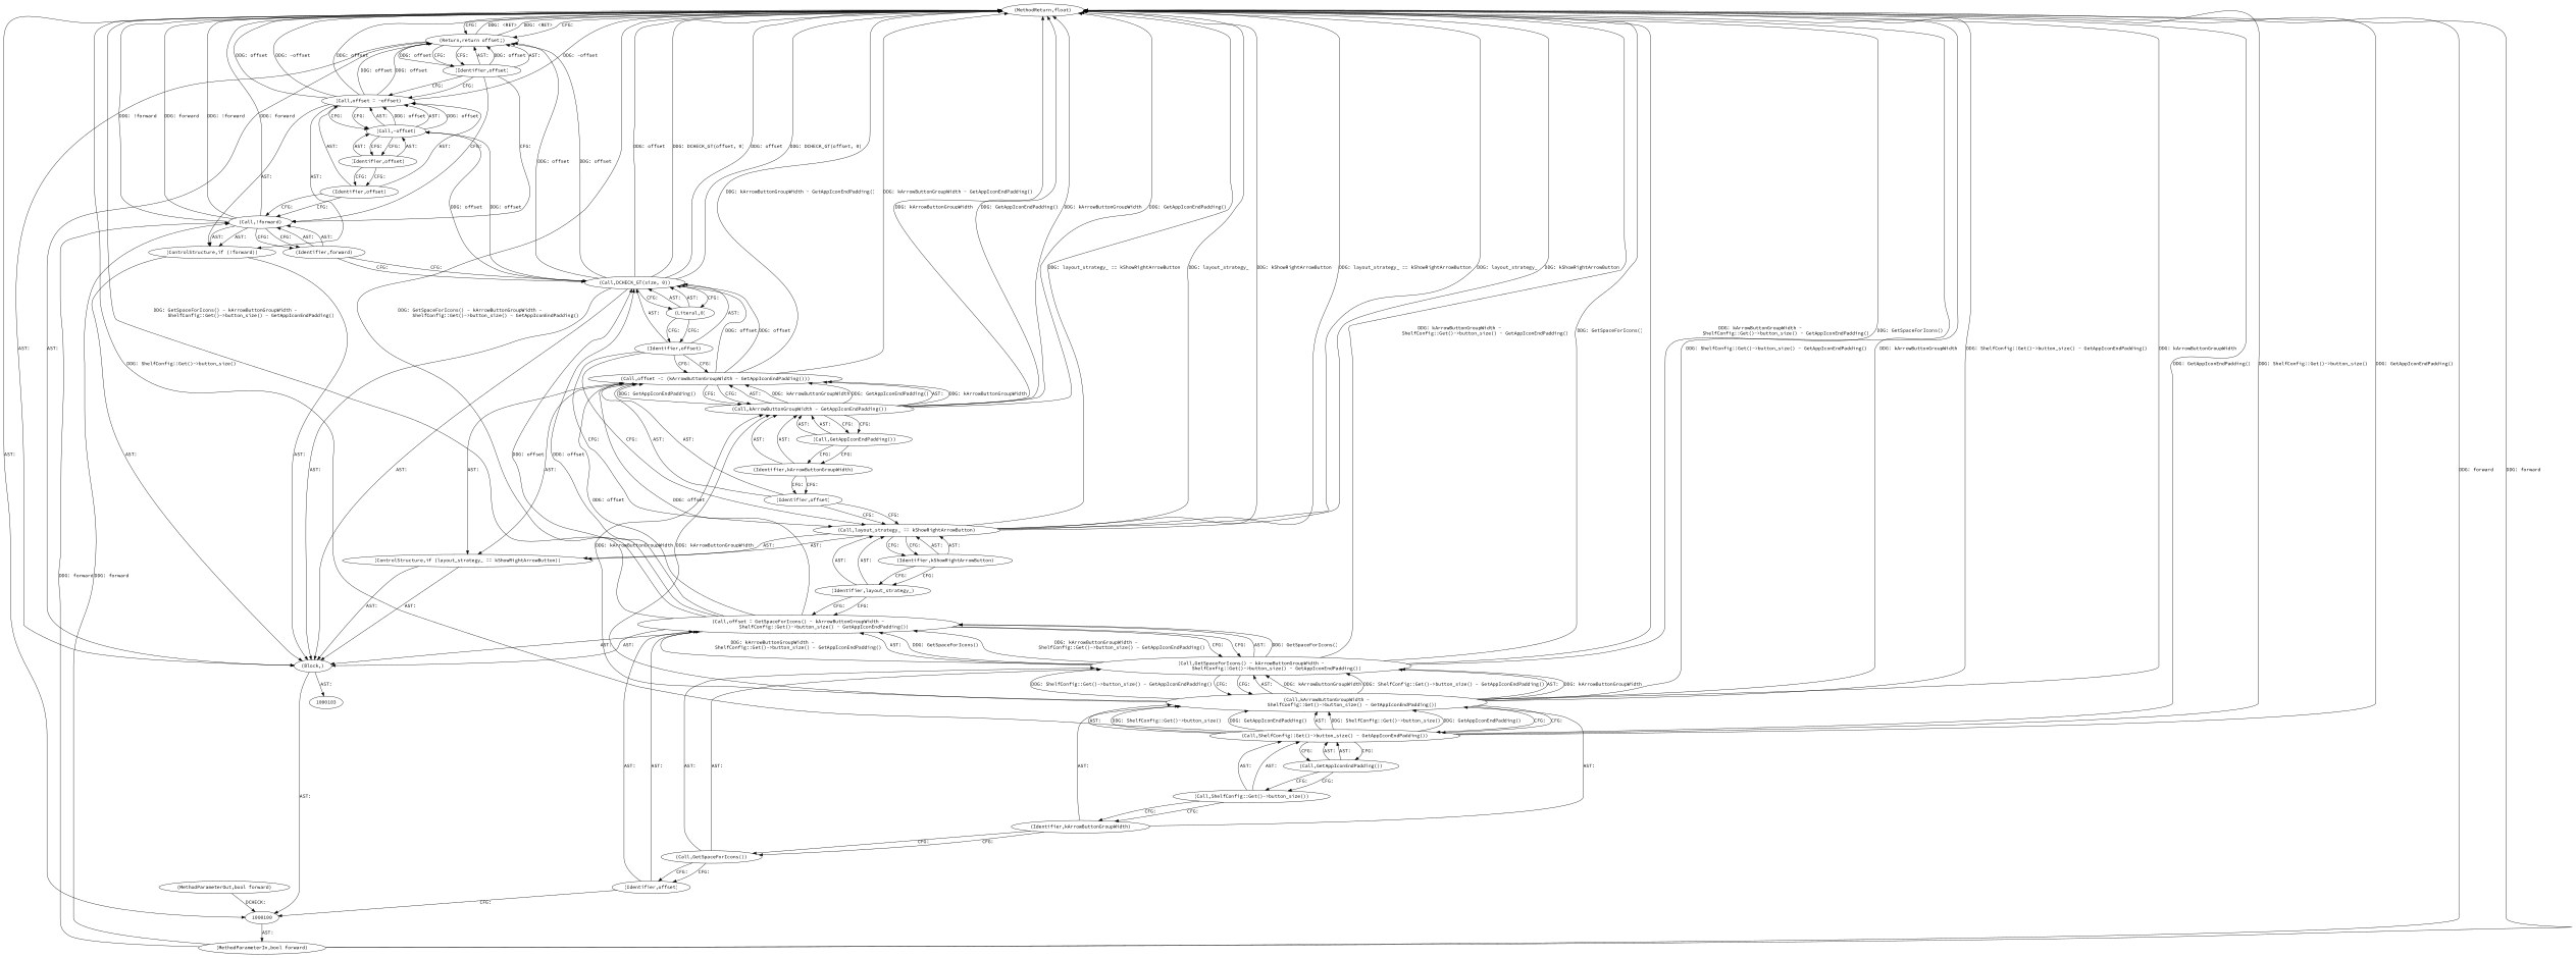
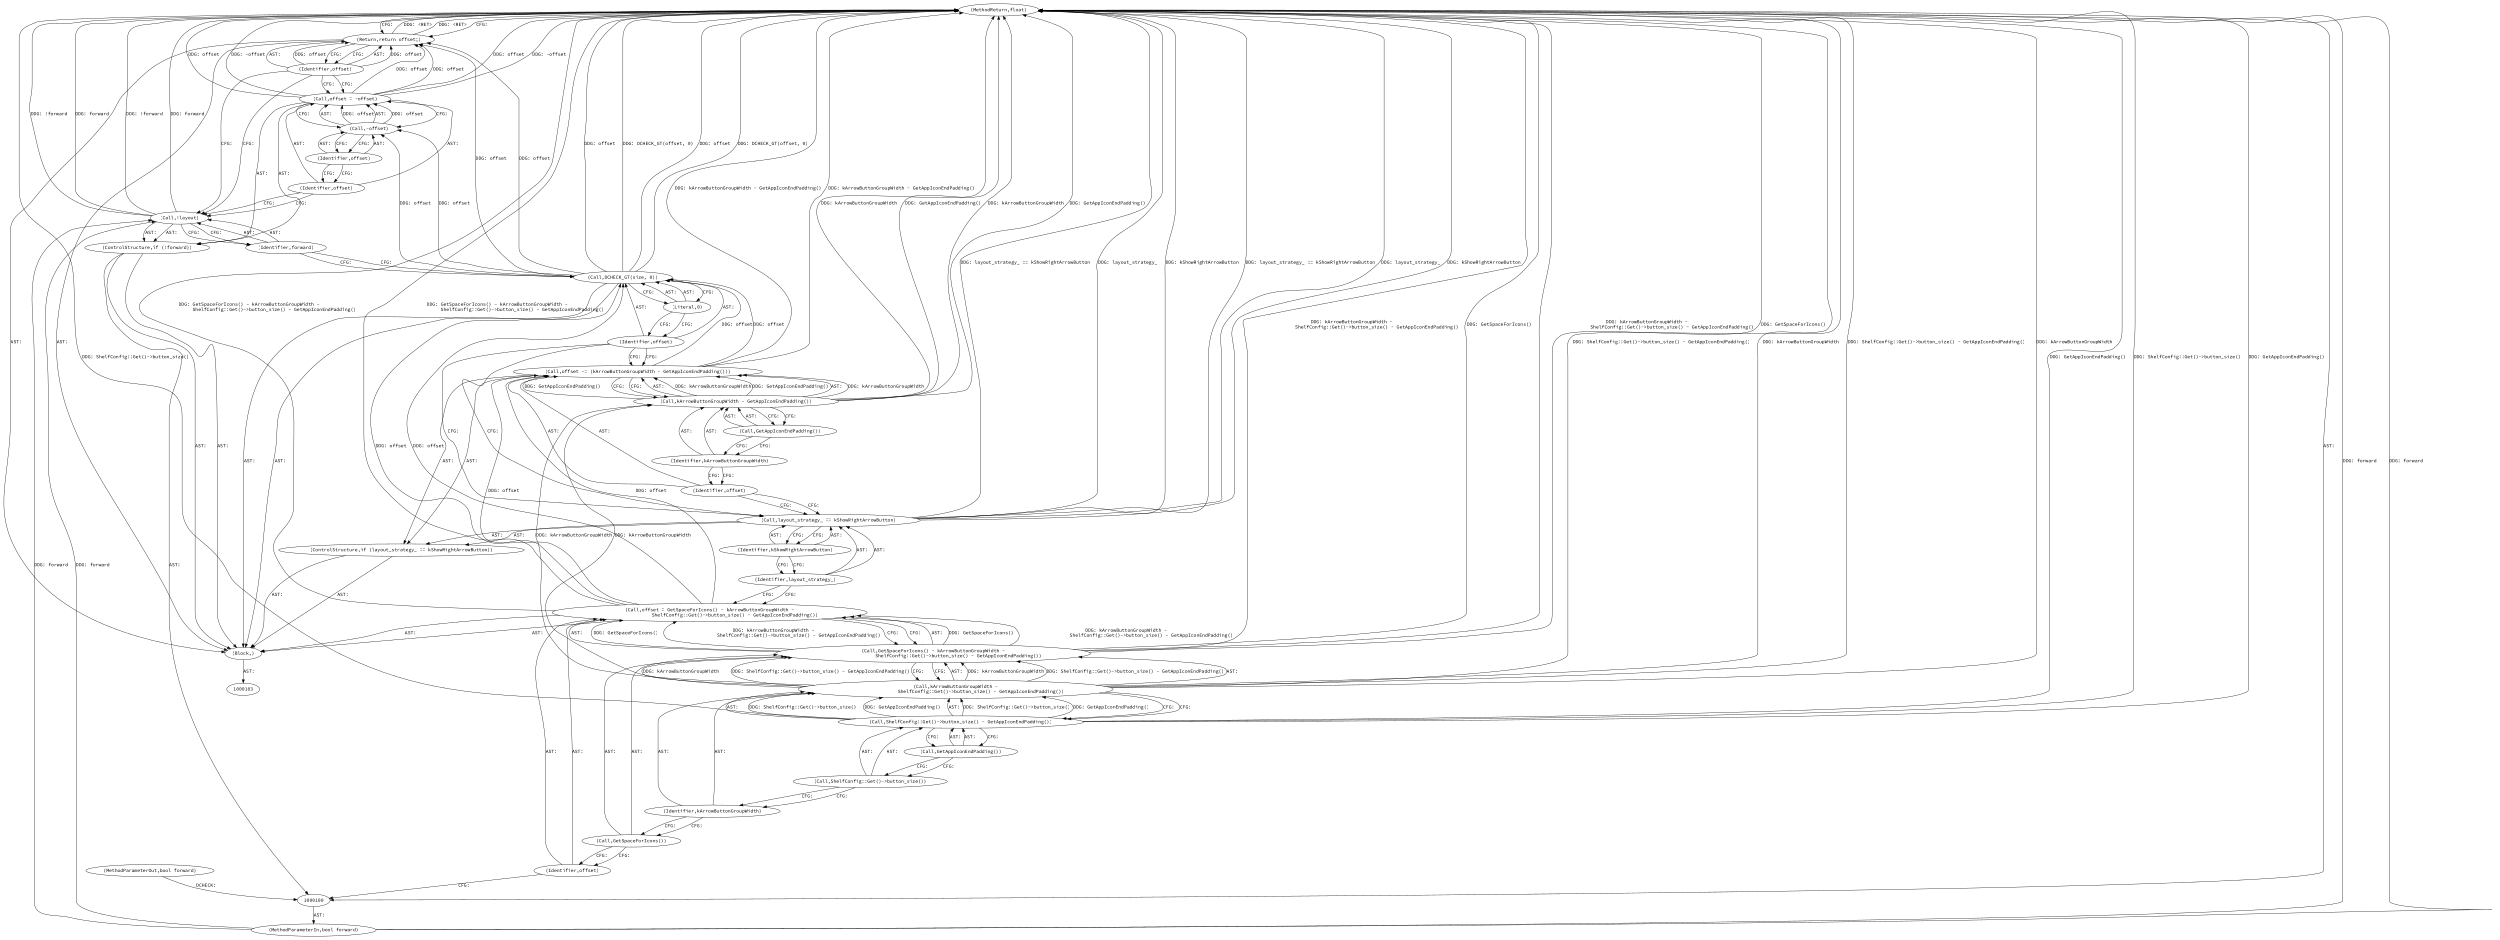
  digraph {
    fontname="Source Code Pro"
    node [fontname="Source Code Pro"]
    edge [fontname="Source Code Pro"]
    n1 [label="(MethodReturn,float)"]
    n2 [label="(Return,return offset;)"]
    1000100
    n4 [label="(Block,)"]
    n5 [label="(Identifier,offset)"]
    n6 [label="(MethodParameterIn,bool forward)"]
-   n7 [label="(Call,!forward)"]
+   n7 [label="(Call,!layout)"]
    n8 [label="(ControlStructure,if (!forward))"]
    n9 [label="(Identifier,forward)"]
    n10 [label="(MethodParameterOut,bool forward)"]
    1000103
    n12 [label="(Call,offset = -offset)"]
    n13 [label="(Call,-offset)"]
    n14 [label="(Call,GetSpaceForIcons() - kArrowButtonGroupWidth -\n                  ShelfConfig::Get()->button_size() - GetAppIconEndPadding())"]
    n15 [label="(Call,kArrowButtonGroupWidth -\n                  ShelfConfig::Get()->button_size() - GetAppIconEndPadding())"]
    n16 [label="(Call,offset = GetSpaceForIcons() - kArrowButtonGroupWidth -\n                  ShelfConfig::Get()->button_size() - GetAppIconEndPadding())"]
    n17 [label="(Call,ShelfConfig::Get()->button_size() - GetAppIconEndPadding())"]
    n18 [label="(Call,kArrowButtonGroupWidth - GetAppIconEndPadding())"]
    n19 [label="(Call,offset -= (kArrowButtonGroupWidth - GetAppIconEndPadding()))"]
    n20 [label="(Call,DCHECK_GT(size, 0))"]
    n21 [label="(Call,GetSpaceForIcons())"]
    n22 [label="(Identifier,offset)"]
    n23 [label="(Call,GetAppIconEndPadding())"]
    n24 [label="(Call,GetAppIconEndPadding())"]
    n25 [label="(Identifier,kArrowButtonGroupWidth)"]
    n26 [label="(ControlStructure,if (layout_strategy_ == kShowRightArrowButton))"]
    n27 [label="(Literal,0)"]
    n28 [label="(Call,ShelfConfig::Get()->button_size())"]
    n29 [label="(Identifier,kShowRightArrowButton)"]
    n30 [label="(Call,layout_strategy_ == kShowRightArrowButton)"]
    n31 [label="(Identifier,layout_strategy_)"]
    n32 [label="(Identifier,kArrowButtonGroupWidth)"]
    n33 [label="(Identifier,offset)"]
    n34 [label="(Identifier,offset)"]
    n35 [label="(Identifier,offset)"]
    n36 [label="(Identifier,offset)"]
    n1 -> n2 [label="CFG: "]
    n1 -> n2 [label="CFG: "]
    n1 -> 1000100 [label="AST: "]
    n2 -> n1 [label="DDG: <RET>"]
    n2 -> n1 [label="DDG: <RET>"]
    n2 -> n4 [label="AST: "]
    n2 -> n4 [label="AST: "]
    n2 -> n5 [label="CFG: "]
    n2 -> n5 [label="CFG: "]
    1000100 -> n6 [label="AST: "]
-   n4 -> 1000100 [label="AST: "]
+   n8 -> 1000100 [label="AST: "]
    n4 -> 1000103 [label="AST: "]
    n5 -> n2 [label="AST: "]
    n5 -> n2 [label="DDG: offset"]
    n5 -> n2 [label="AST: "]
    n5 -> n2 [label="DDG: offset"]
    n5 -> n7 [label="CFG: "]
    n5 -> n7 [label="CFG: "]
    n5 -> n12 [label="CFG: "]
    n5 -> n12 [label="CFG: "]
    n6 -> n1 [label="DDG: forward"]
    n6 -> n1 [label="DDG: forward"]
    n6 -> n7 [label="DDG: forward"]
    n6 -> n7 [label="DDG: forward"]
    n7 -> n1 [label="DDG: forward"]
    n7 -> n1 [label="DDG: !forward"]
    n7 -> n1 [label="DDG: forward"]
    n7 -> n1 [label="DDG: !forward"]
    n7 -> n8 [label="AST: "]
    n7 -> n8 [label="AST: "]
    n7 -> n9 [label="CFG: "]
    n7 -> n9 [label="CFG: "]
    n8 -> n4 [label="AST: "]
    n8 -> n4 [label="AST: "]
    n9 -> n7 [label="AST: "]
    n9 -> n7 [label="AST: "]
    n9 -> n20 [label="CFG: "]
    n9 -> n20 [label="CFG: "]
    n10 -> 1000100 [label="DCHECK: "]
    n12 -> n1 [label="DDG: offset"]
    n12 -> n1 [label="DDG: -offset"]
    n12 -> n1 [label="DDG: offset"]
    n12 -> n1 [label="DDG: -offset"]
    n12 -> n2 [label="DDG: offset"]
    n12 -> n2 [label="DDG: offset"]
    n12 -> n8 [label="AST: "]
    n12 -> n8 [label="AST: "]
    n12 -> n13 [label="CFG: "]
    n12 -> n13 [label="CFG: "]
    n13 -> n12 [label="AST: "]
    n13 -> n12 [label="DDG: offset"]
    n13 -> n12 [label="AST: "]
    n13 -> n12 [label="DDG: offset"]
    n13 -> n35 [label="CFG: "]
    n13 -> n35 [label="CFG: "]
    n14 -> n1 [label="DDG: kArrowButtonGroupWidth -\n                  ShelfConfig::Get()->button_size() - GetAppIconEndPadding()"]
    n14 -> n1 [label="DDG: GetSpaceForIcons()"]
    n14 -> n1 [label="DDG: kArrowButtonGroupWidth -\n                  ShelfConfig::Get()->button_size() - GetAppIconEndPadding()"]
    n14 -> n1 [label="DDG: GetSpaceForIcons()"]
    n14 -> n15 [label="CFG: "]
    n14 -> n15 [label="CFG: "]
    n14 -> n16 [label="AST: "]
    n14 -> n16 [label="DDG: GetSpaceForIcons()"]
    n14 -> n16 [label="DDG: kArrowButtonGroupWidth -\n                  ShelfConfig::Get()->button_size() - GetAppIconEndPadding()"]
    n14 -> n16 [label="AST: "]
    n14 -> n16 [label="DDG: GetSpaceForIcons()"]
    n14 -> n16 [label="DDG: kArrowButtonGroupWidth -\n                  ShelfConfig::Get()->button_size() - GetAppIconEndPadding()"]
    n15 -> n1 [label="DDG: ShelfConfig::Get()->button_size() - GetAppIconEndPadding()"]
    n15 -> n1 [label="DDG: kArrowButtonGroupWidth"]
    n15 -> n1 [label="DDG: ShelfConfig::Get()->button_size() - GetAppIconEndPadding()"]
    n15 -> n1 [label="DDG: kArrowButtonGroupWidth"]
    n15 -> n14 [label="AST: "]
    n15 -> n14 [label="DDG: kArrowButtonGroupWidth"]
    n15 -> n14 [label="DDG: ShelfConfig::Get()->button_size() - GetAppIconEndPadding()"]
    n15 -> n14 [label="AST: "]
    n15 -> n14 [label="DDG: kArrowButtonGroupWidth"]
    n15 -> n14 [label="DDG: ShelfConfig::Get()->button_size() - GetAppIconEndPadding()"]
    n15 -> n17 [label="CFG: "]
    n15 -> n17 [label="CFG: "]
    n15 -> n18 [label="DDG: kArrowButtonGroupWidth"]
    n15 -> n18 [label="DDG: kArrowButtonGroupWidth"]
    n16 -> n1 [label="DDG: GetSpaceForIcons() - kArrowButtonGroupWidth -\n                  ShelfConfig::Get()->button_size() - GetAppIconEndPadding()"]
    n16 -> n1 [label="DDG: GetSpaceForIcons() - kArrowButtonGroupWidth -\n                  ShelfConfig::Get()->button_size() - GetAppIconEndPadding()"]
    n16 -> n4 [label="AST: "]
    n16 -> n4 [label="AST: "]
    n16 -> n14 [label="CFG: "]
    n16 -> n14 [label="CFG: "]
    n16 -> n19 [label="DDG: offset"]
    n16 -> n19 [label="DDG: offset"]
    n16 -> n20 [label="DDG: offset"]
    n16 -> n20 [label="DDG: offset"]
    n17 -> n1 [label="DDG: GetAppIconEndPadding()"]
    n17 -> n1 [label="DDG: ShelfConfig::Get()->button_size()"]
    n17 -> n1 [label="DDG: GetAppIconEndPadding()"]
    n17 -> n1 [label="DDG: ShelfConfig::Get()->button_size()"]
    n17 -> n15 [label="AST: "]
    n17 -> n15 [label="DDG: ShelfConfig::Get()->button_size()"]
    n17 -> n15 [label="DDG: GetAppIconEndPadding()"]
    n17 -> n15 [label="AST: "]
    n17 -> n15 [label="DDG: ShelfConfig::Get()->button_size()"]
    n17 -> n15 [label="DDG: GetAppIconEndPadding()"]
    n17 -> n23 [label="CFG: "]
    n17 -> n23 [label="CFG: "]
    n18 -> n1 [label="DDG: GetAppIconEndPadding()"]
    n18 -> n1 [label="DDG: kArrowButtonGroupWidth"]
    n18 -> n1 [label="DDG: GetAppIconEndPadding()"]
    n18 -> n1 [label="DDG: kArrowButtonGroupWidth"]
    n18 -> n19 [label="AST: "]
    n18 -> n19 [label="DDG: kArrowButtonGroupWidth"]
    n18 -> n19 [label="DDG: GetAppIconEndPadding()"]
    n18 -> n19 [label="AST: "]
    n18 -> n19 [label="DDG: kArrowButtonGroupWidth"]
    n18 -> n19 [label="DDG: GetAppIconEndPadding()"]
    n18 -> n24 [label="CFG: "]
    n18 -> n24 [label="CFG: "]
    n19 -> n1 [label="DDG: kArrowButtonGroupWidth - GetAppIconEndPadding()"]
    n19 -> n1 [label="DDG: kArrowButtonGroupWidth - GetAppIconEndPadding()"]
    n19 -> n18 [label="CFG: "]
    n19 -> n18 [label="CFG: "]
    n19 -> n20 [label="DDG: offset"]
    n19 -> n20 [label="DDG: offset"]
    n19 -> n26 [label="AST: "]
    n19 -> n26 [label="AST: "]
    n20 -> n1 [label="DDG: offset"]
    n20 -> n1 [label="DDG: DCHECK_GT(offset, 0)"]
    n20 -> n1 [label="DDG: offset"]
    n20 -> n1 [label="DDG: DCHECK_GT(offset, 0)"]
    n20 -> n2 [label="DDG: offset"]
    n20 -> n2 [label="DDG: offset"]
    n20 -> n4 [label="AST: "]
    n20 -> n4 [label="AST: "]
    n20 -> n13 [label="DDG: offset"]
    n20 -> n13 [label="DDG: offset"]
    n20 -> n27 [label="CFG: "]
    n20 -> n27 [label="CFG: "]
    n21 -> n14 [label="AST: "]
    n21 -> n14 [label="AST: "]
    n21 -> n22 [label="CFG: "]
    n21 -> n22 [label="CFG: "]
    n22 -> 1000100 [label="CFG: "]
    n22 -> n16 [label="AST: "]
    n22 -> n16 [label="AST: "]
    n23 -> n17 [label="AST: "]
    n23 -> n17 [label="AST: "]
    n23 -> n28 [label="CFG: "]
    n23 -> n28 [label="CFG: "]
    n24 -> n18 [label="AST: "]
    n24 -> n18 [label="AST: "]
    n24 -> n32 [label="CFG: "]
    n24 -> n32 [label="CFG: "]
    n25 -> n15 [label="AST: "]
    n25 -> n15 [label="AST: "]
    n25 -> n21 [label="CFG: "]
    n25 -> n21 [label="CFG: "]
    n26 -> n4 [label="AST: "]
    n26 -> n4 [label="AST: "]
    n27 -> n20 [label="AST: "]
    n27 -> n20 [label="AST: "]
    n27 -> n34 [label="CFG: "]
    n27 -> n34 [label="CFG: "]
    n28 -> n17 [label="AST: "]
    n28 -> n17 [label="AST: "]
    n28 -> n25 [label="CFG: "]
    n28 -> n25 [label="CFG: "]
    n29 -> n30 [label="AST: "]
    n29 -> n30 [label="AST: "]
    n29 -> n31 [label="CFG: "]
    n29 -> n31 [label="CFG: "]
    n30 -> n1 [label="DDG: layout_strategy_ == kShowRightArrowButton"]
    n30 -> n1 [label="DDG: layout_strategy_"]
    n30 -> n1 [label="DDG: kShowRightArrowButton"]
    n30 -> n1 [label="DDG: layout_strategy_ == kShowRightArrowButton"]
    n30 -> n1 [label="DDG: layout_strategy_"]
    n30 -> n1 [label="DDG: kShowRightArrowButton"]
    n30 -> n26 [label="AST: "]
    n30 -> n26 [label="AST: "]
    n30 -> n29 [label="CFG: "]
    n30 -> n29 [label="CFG: "]
    n31 -> n16 [label="CFG: "]
    n31 -> n16 [label="CFG: "]
    n31 -> n30 [label="AST: "]
    n31 -> n30 [label="AST: "]
    n32 -> n18 [label="AST: "]
    n32 -> n18 [label="AST: "]
    n32 -> n33 [label="CFG: "]
    n32 -> n33 [label="CFG: "]
    n33 -> n19 [label="AST: "]
    n33 -> n19 [label="AST: "]
    n33 -> n30 [label="CFG: "]
    n33 -> n30 [label="CFG: "]
    n34 -> n19 [label="CFG: "]
    n34 -> n19 [label="CFG: "]
    n34 -> n20 [label="AST: "]
    n34 -> n20 [label="AST: "]
    n34 -> n30 [label="CFG: "]
    n34 -> n30 [label="CFG: "]
    n35 -> n13 [label="AST: "]
    n35 -> n13 [label="AST: "]
    n35 -> n36 [label="CFG: "]
    n35 -> n36 [label="CFG: "]
    n36 -> n7 [label="CFG: "]
    n36 -> n7 [label="CFG: "]
    n36 -> n12 [label="AST: "]
    n36 -> n12 [label="AST: "]
  }
